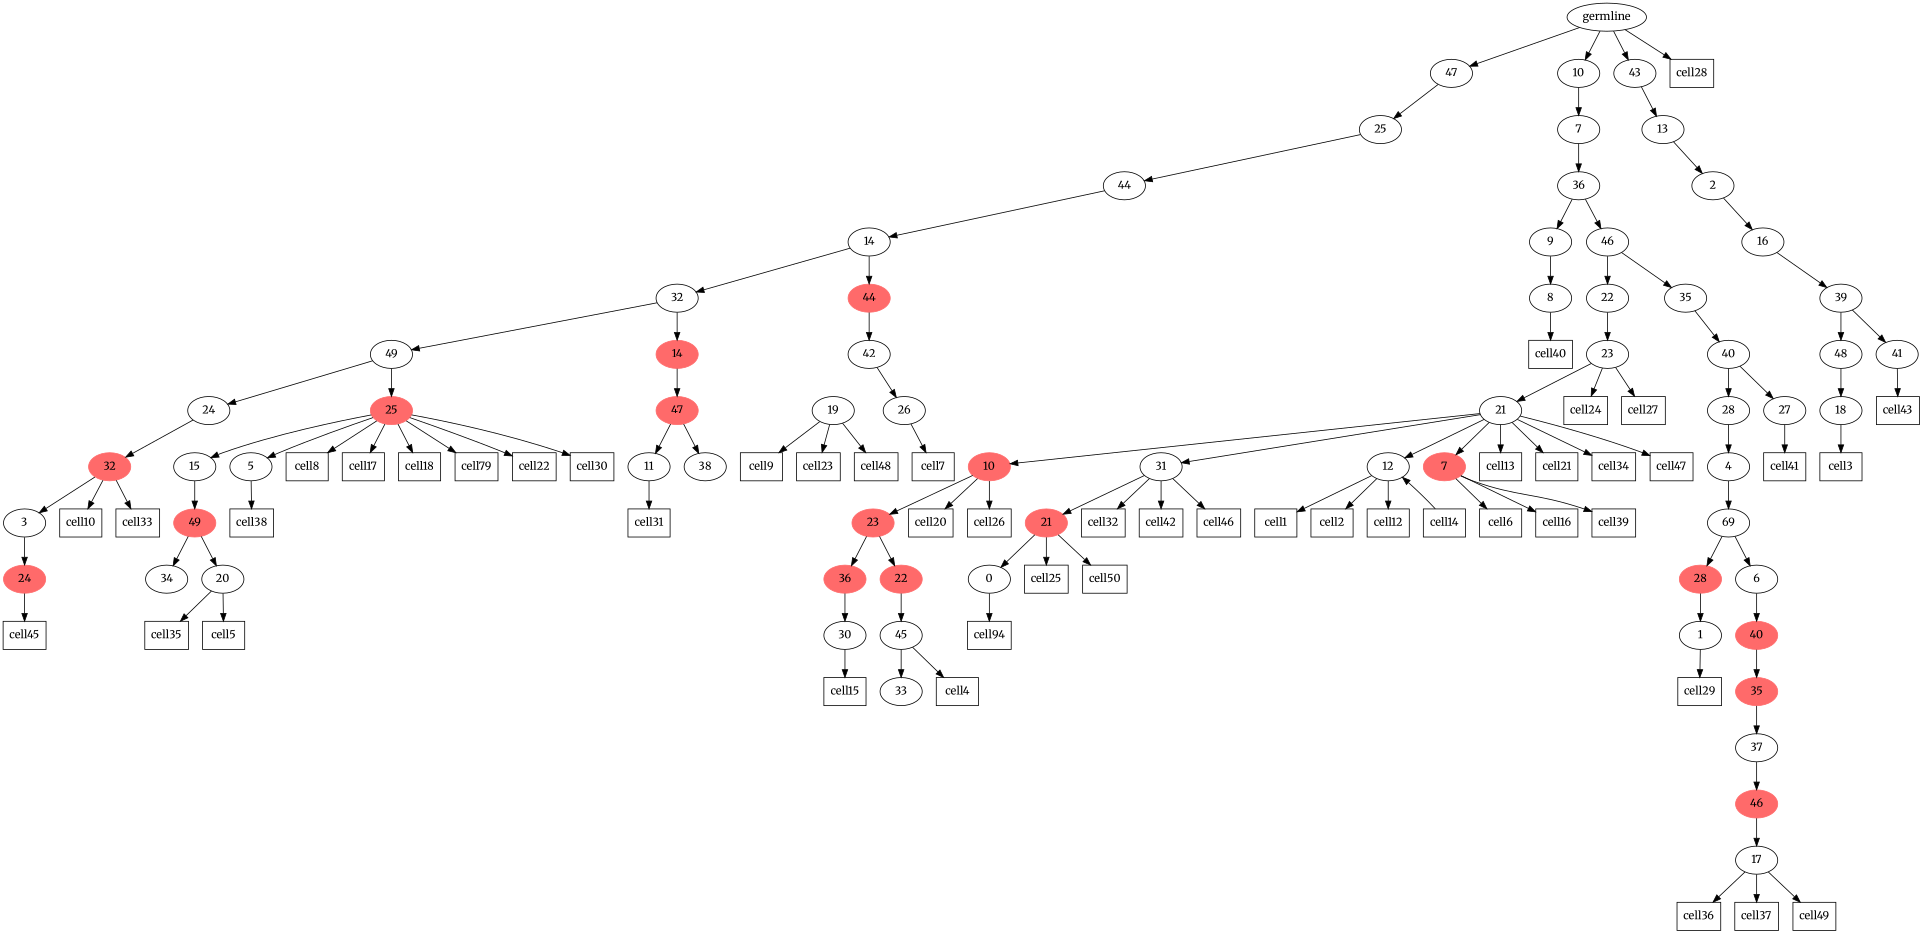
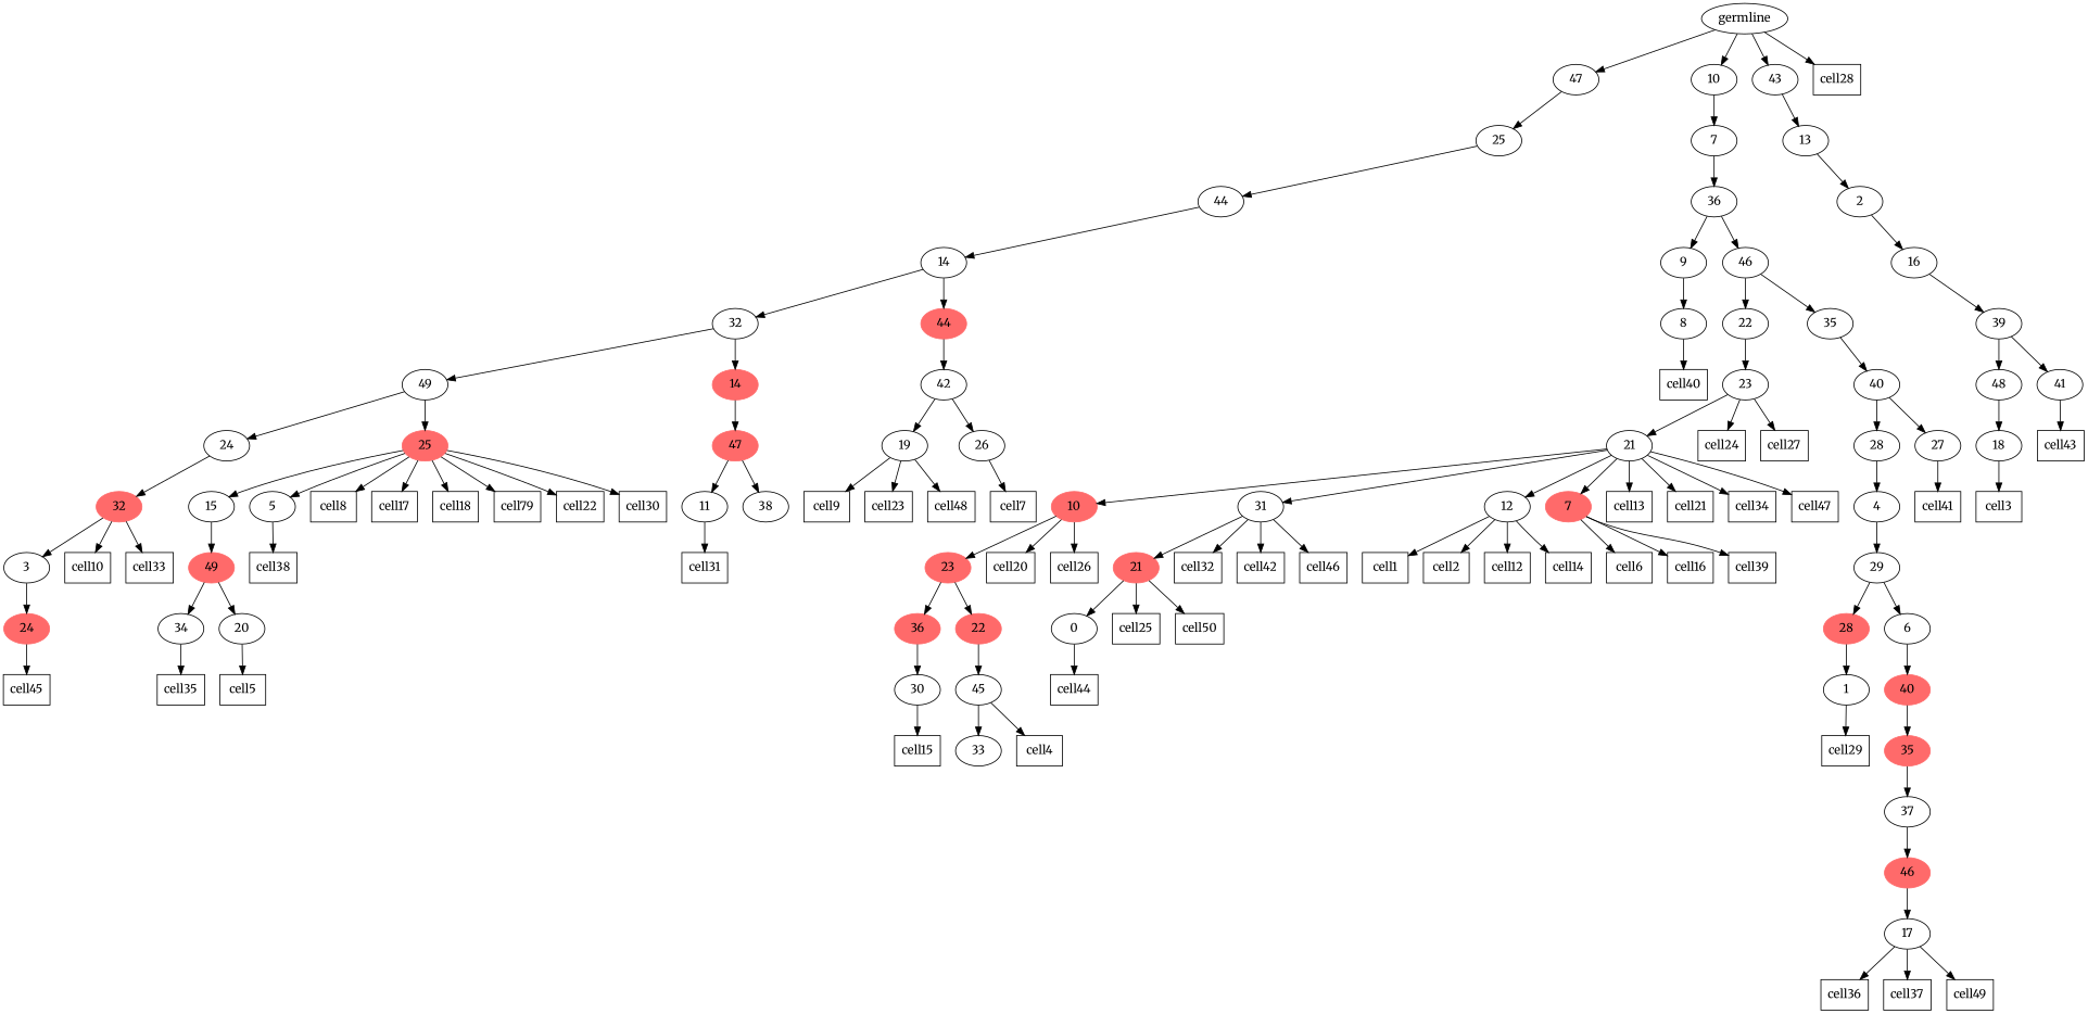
  digraph {
    fontname=Merriweather
    node [fontname=Merriweather]
    edge [fontname=Merriweather]
    n1 [label=3]
    n2 [color=indianred1 label=24 style=filled]
    cell45 [shape=box]
    n4 [color=indianred1 label=32 style=filled]
    cell10 [shape=box]
    cell33 [shape=box]
    n7 [label=24]
    n8 [color=indianred1 label=49 style=filled]
    n9 [label=34]
    n10 [label=20]
    cell35 [shape=box]
    cell5 [shape=box]
    n13 [label=15]
    n14 [color=indianred1 label=25 style=filled]
    n15 [label=5]
    cell8 [shape=box]
    cell17 [shape=box]
    cell18 [shape=box]
    n19 [label=cell79 shape=box]
    cell22 [shape=box]
    cell30 [shape=box]
    cell38 [shape=box]
    n23 [label=49]
    n24 [color=indianred1 label=47 style=filled]
    n25 [label=11]
    n26 [label=38]
    cell31 [shape=box]
    n28 [color=indianred1 label=14 style=filled]
    n29 [label=32]
    n30 [label=42]
    n31 [label=19]
    n32 [label=26]
    cell9 [shape=box]
    cell23 [shape=box]
    cell48 [shape=box]
    cell7 [shape=box]
    n37 [color=indianred1 label=44 style=filled]
    n38 [label=14]
    n39 [label=44]
    n40 [label=25]
    n41 [label=47]
    n42 [label=9]
    n43 [label=8]
    cell40 [shape=box]
    n45 [color=indianred1 label=36 style=filled]
    n46 [label=30]
    cell15 [shape=box]
    n48 [label=45]
    n49 [label=33]
    cell4 [shape=box]
    n51 [color=indianred1 label=22 style=filled]
    n52 [color=indianred1 label=23 style=filled]
    n53 [color=indianred1 label=10 style=filled]
    cell20 [shape=box]
    cell26 [shape=box]
    n56 [color=indianred1 label=21 style=filled]
    n57 [label=0]
    cell25 [shape=box]
    cell50 [shape=box]
-   cell44 [shape=box label=cell94]
+   cell44 [shape=box]
    n61 [label=31]
    cell32 [shape=box]
    cell42 [shape=box]
    cell46 [shape=box]
    n65 [label=21]
    n66 [label=12]
    n67 [color=indianred1 label=7 style=filled]
    cell13 [shape=box]
    cell21 [shape=box]
    cell34 [shape=box]
    cell47 [shape=box]
    cell1 [shape=box]
    cell2 [shape=box]
    cell12 [shape=box]
    cell14 [shape=box]
    cell6 [shape=box]
    cell16 [shape=box]
    cell39 [shape=box]
    n79 [label=23]
    cell24 [shape=box]
    cell27 [shape=box]
    n82 [label=22]
    n83 [color=indianred1 label=28 style=filled]
    n84 [label=1]
    cell29 [shape=box]
    n86 [color=indianred1 label=46 style=filled]
    n87 [label=17]
    cell36 [shape=box]
    cell37 [shape=box]
    cell49 [shape=box]
    n91 [label=37]
    n92 [color=indianred1 label=35 style=filled]
    n93 [color=indianred1 label=40 style=filled]
    n94 [label=6]
-   n95 [label=69]
+   n95 [label=29]
    n96 [label=4]
    n97 [label=28]
    n98 [label=40]
    n99 [label=27]
    cell41 [shape=box]
    n101 [label=35]
    n102 [label=46]
    n103 [label=36]
    n104 [label=7]
    n105 [label=10]
    n106 [label=48]
    n107 [label=18]
    cell3 [shape=box]
    n109 [label=39]
    n110 [label=41]
    cell43 [shape=box]
    n112 [label=16]
    n113 [label=2]
    n114 [label=13]
    n115 [label=43]
    n116 [label=germline]
    cell28 [shape=box]
    n1 -> n2
    n2 -> cell45
    n4 -> n1
    n4 -> cell10
    n4 -> cell33
    n7 -> n4
    n8 -> n9
    n8 -> n10
-   n10 -> cell35
+   n9 -> cell35
    n10 -> cell5
    n13 -> n8
    n14 -> n13
    n14 -> n15
    n14 -> cell8
    n14 -> cell17
    n14 -> cell18
    n14 -> n19
    n14 -> cell22
    n14 -> cell30
    n15 -> cell38
    n23 -> n7
    n23 -> n14
    n24 -> n25
    n24 -> n26
    n25 -> cell31
    n28 -> n24
    n29 -> n23
    n29 -> n28
+   n30 -> n31
    n30 -> n32
    n31 -> cell9
    n31 -> cell23
    n31 -> cell48
    n32 -> cell7
    n37 -> n30
    n38 -> n29
    n38 -> n37
    n39 -> n38
    n40 -> n39
    n41 -> n40
    n42 -> n43
    n43 -> cell40
    n45 -> n46
    n46 -> cell15
    n48 -> n49
    n48 -> cell4
    n51 -> n48
    n52 -> n45
    n52 -> n51
    n53 -> n52
    n53 -> cell20
    n53 -> cell26
    n56 -> n57
    n56 -> cell25
    n56 -> cell50
    n57 -> cell44
    n61 -> n56
    n61 -> cell32
    n61 -> cell42
    n61 -> cell46
    n65 -> n53
    n65 -> n61
    n65 -> n66
    n65 -> n67
    n65 -> cell13
    n65 -> cell21
    n65 -> cell34
    n65 -> cell47
    n66 -> cell1
    n66 -> cell2
    n66 -> cell12
-   cell14 -> n66
+   n66 -> cell14
    n67 -> cell6
    n67 -> cell16
    n67 -> cell39
    n79 -> n65
    n79 -> cell24
    n79 -> cell27
    n82 -> n79
    n83 -> n84
    n84 -> cell29
    n86 -> n87
    n87 -> cell36
    n87 -> cell37
    n87 -> cell49
    n91 -> n86
    n92 -> n91
    n93 -> n92
    n94 -> n93
    n95 -> n83
    n95 -> n94
    n96 -> n95
    n97 -> n96
    n98 -> n97
    n98 -> n99
    n99 -> cell41
    n101 -> n98
    n102 -> n82
    n102 -> n101
    n103 -> n42
    n103 -> n102
    n104 -> n103
    n105 -> n104
    n106 -> n107
    n107 -> cell3
    n109 -> n106
    n109 -> n110
    n110 -> cell43
    n112 -> n109
    n113 -> n112
    n114 -> n113
    n115 -> n114
    n116 -> n41
    n116 -> n105
    n116 -> n115
    n116 -> cell28
  }
